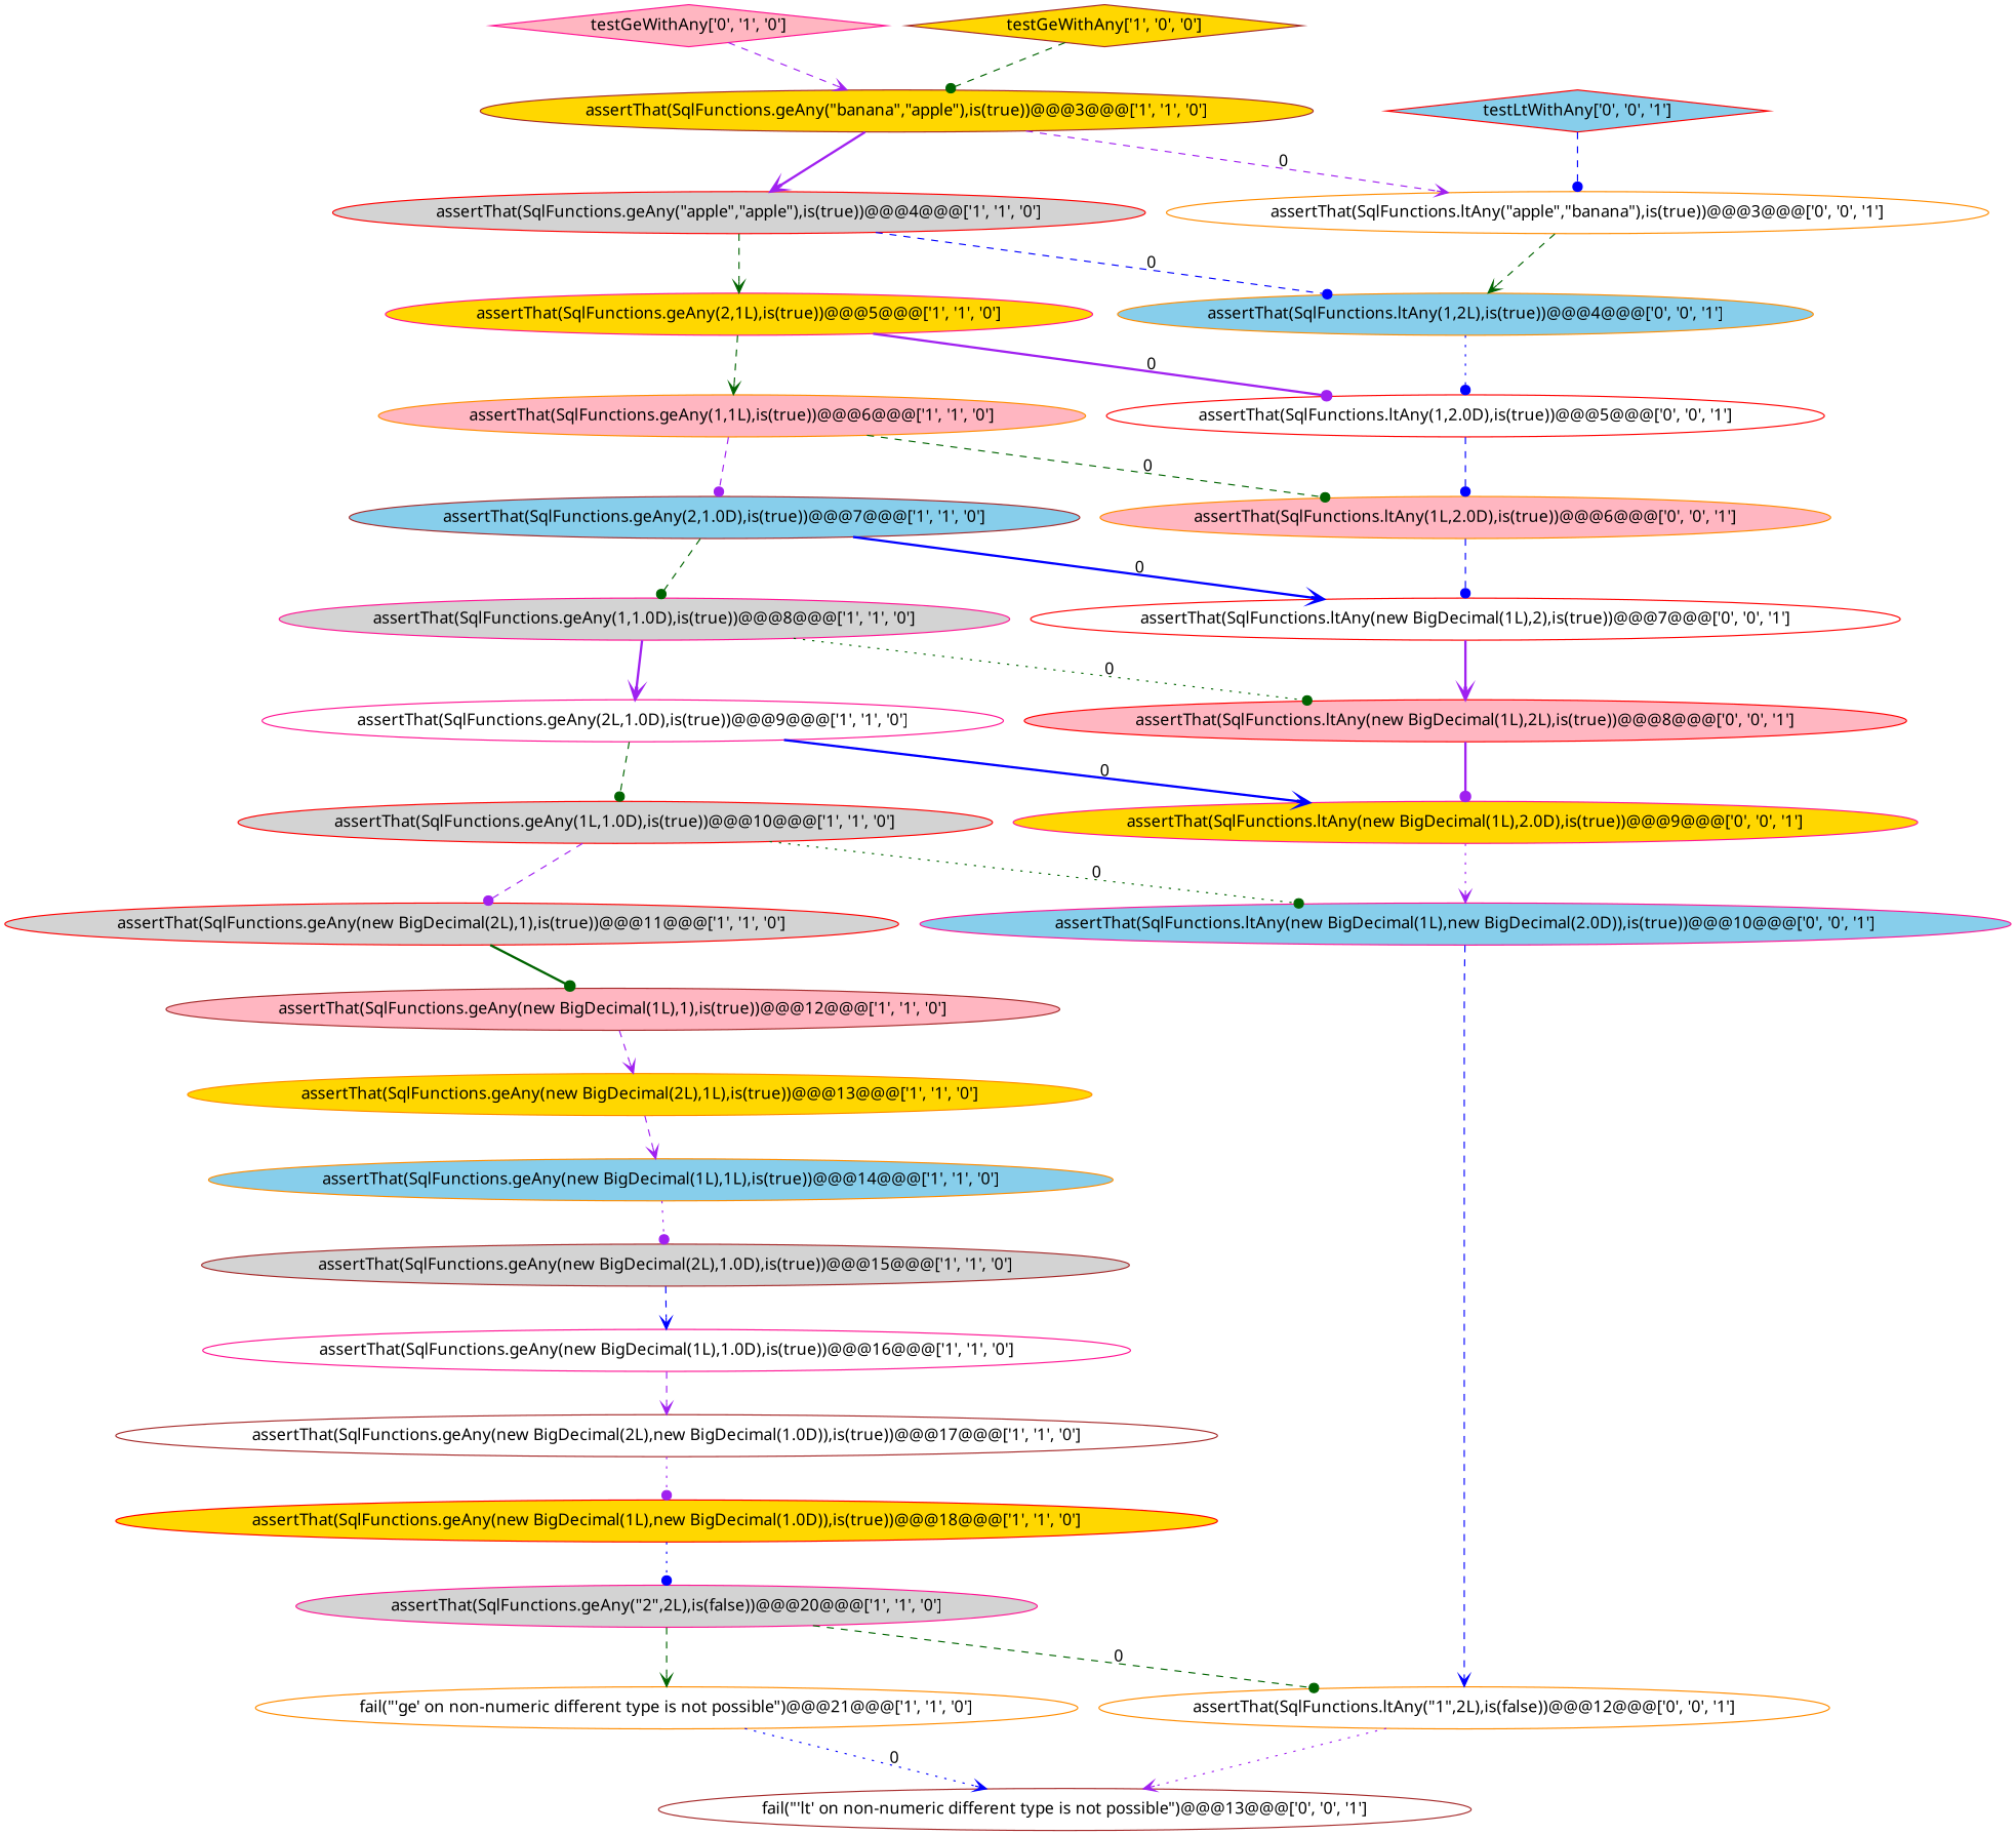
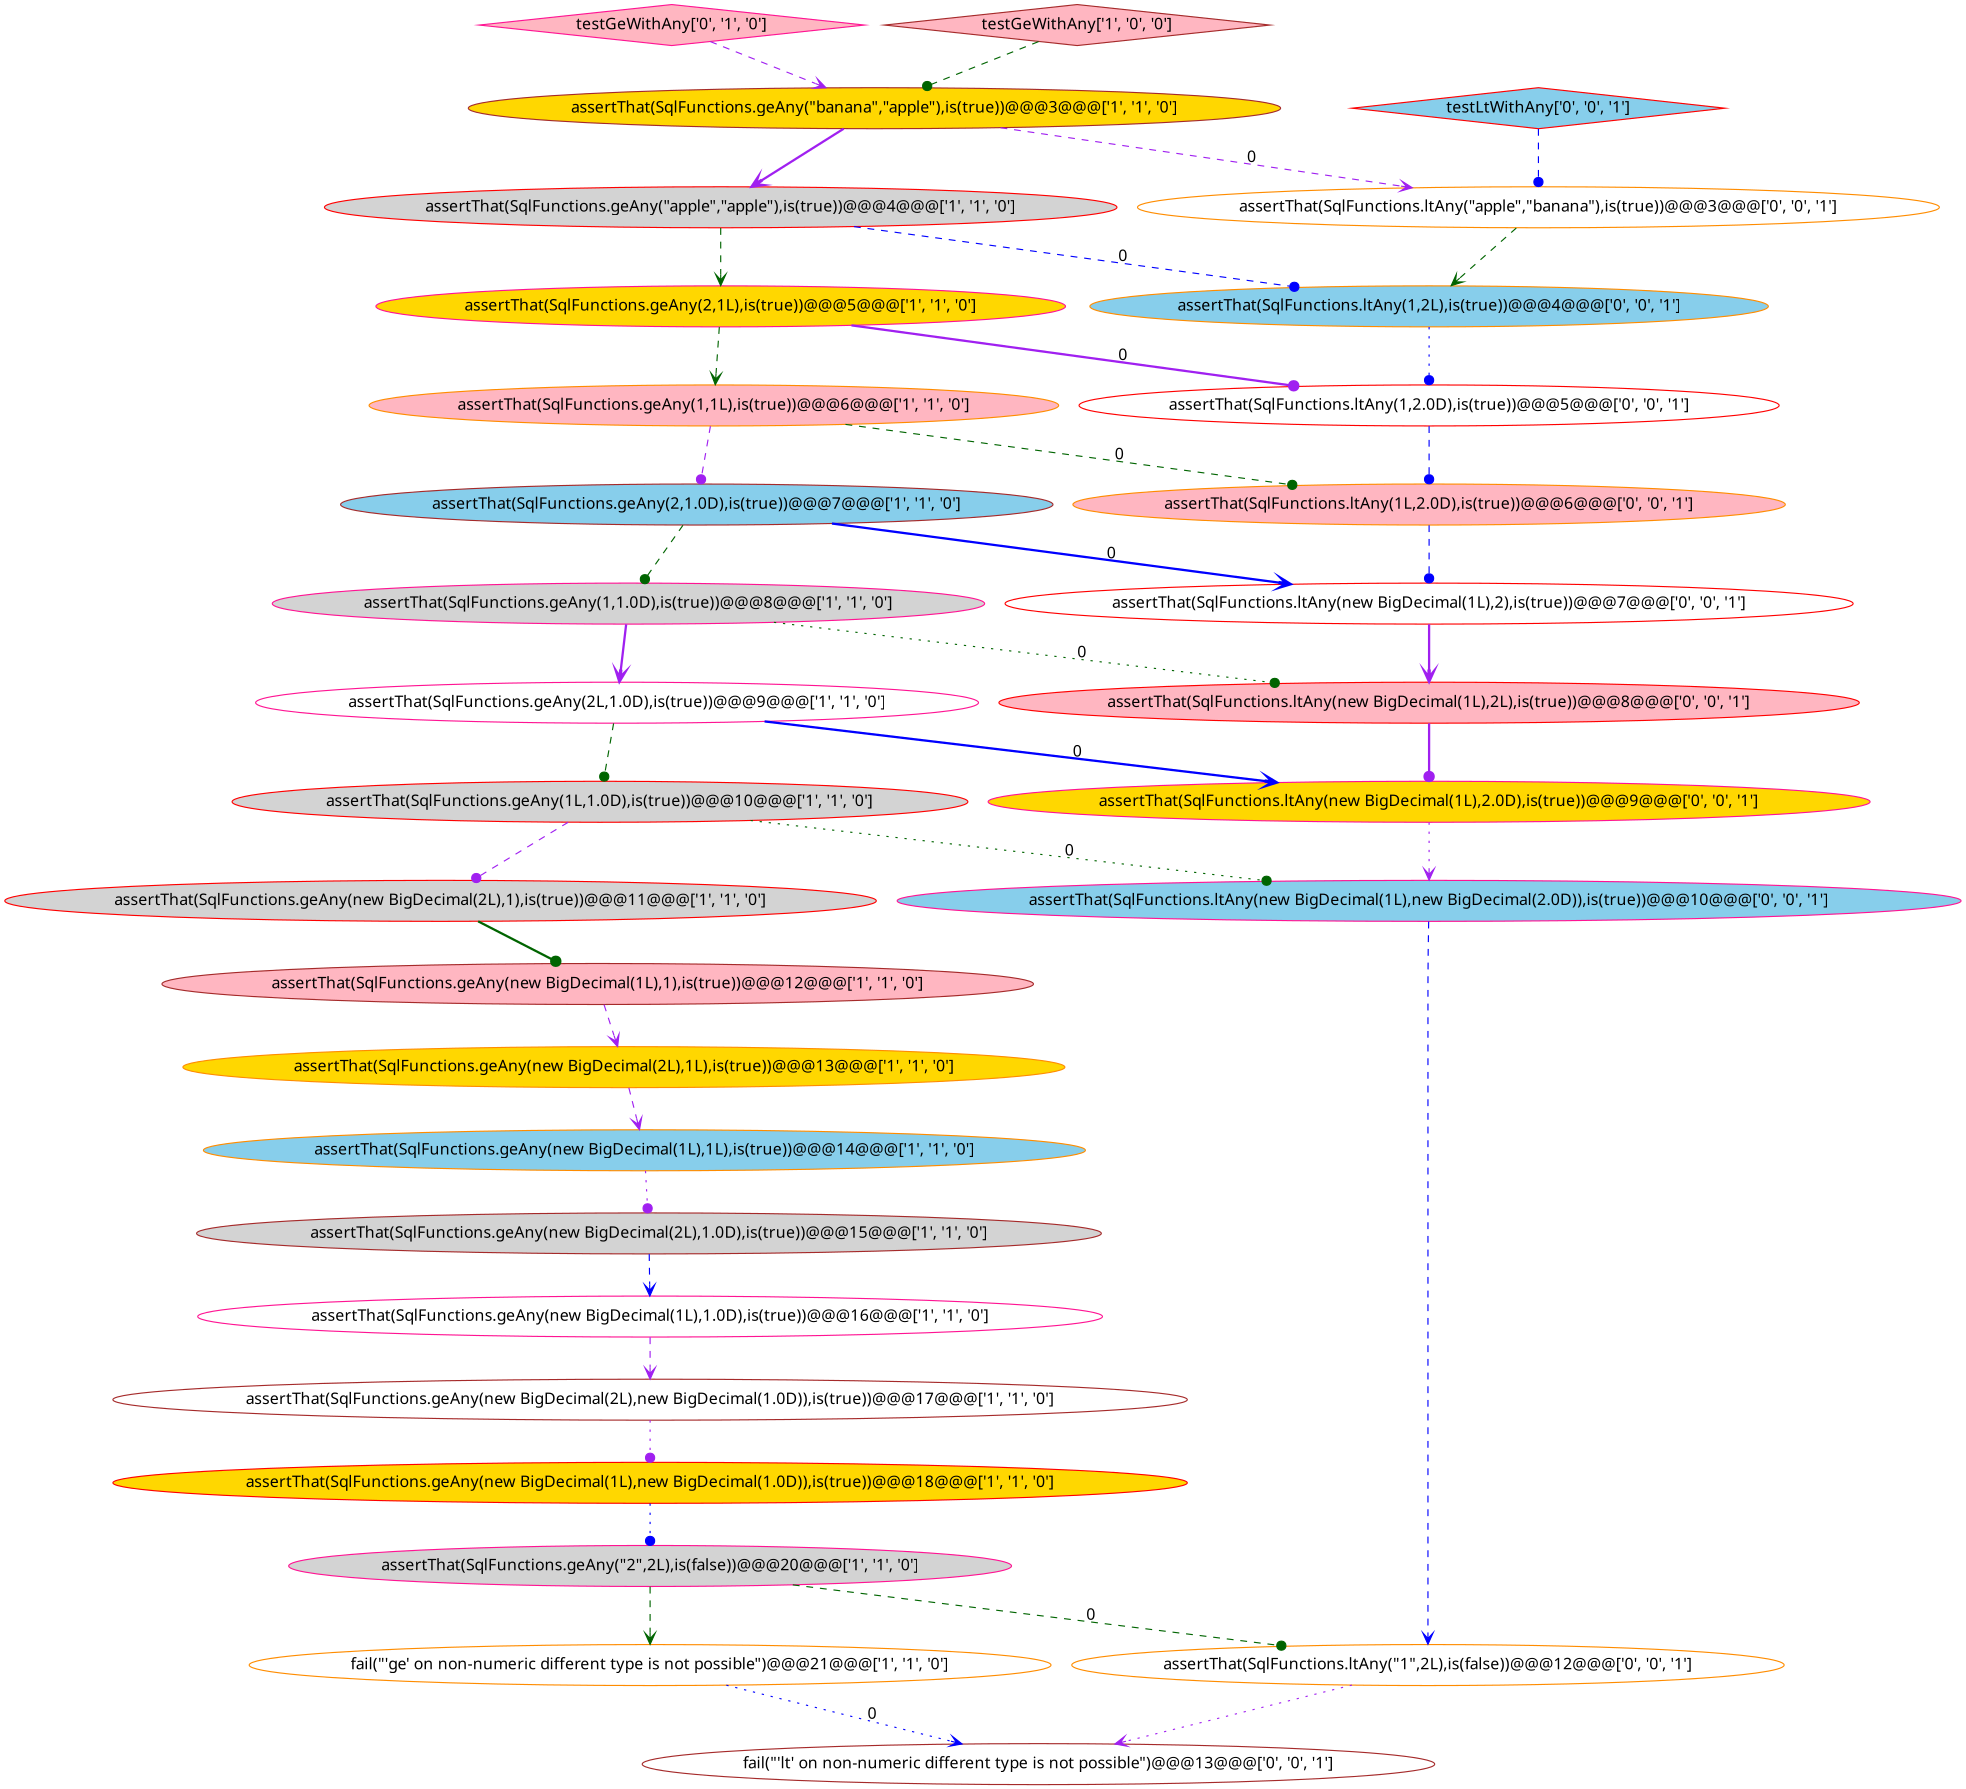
  digraph {
    fontname="Noto Sans"
    node [fillcolor=white shape=ellipse style=filled color=red fontname="Noto Sans"]
    edge [style=dashed color=purple arrowhead=dot fontname="Noto Sans"]
    n1 [fillcolor=lightgrey label="assertThat(SqlFunctions.geAny(1L,1.0D),is(true))@@@10@@@['1', '1', '0']"]
    n2 [fillcolor=skyblue label="assertThat(SqlFunctions.ltAny(new BigDecimal(1L),new BigDecimal(2.0D)),is(true))@@@10@@@['0', '0', '1']" color=deeppink]
    n3 [fillcolor=lightgrey label="assertThat(SqlFunctions.geAny(new BigDecimal(2L),1),is(true))@@@11@@@['1', '1', '0']"]
    n4 [label="assertThat(SqlFunctions.ltAny(\"apple\",\"banana\"),is(true))@@@3@@@['0', '0', '1']" color=darkorange]
    n5 [fillcolor=skyblue label="assertThat(SqlFunctions.ltAny(1,2L),is(true))@@@4@@@['0', '0', '1']" color=darkorange]
    n6 [label="assertThat(SqlFunctions.ltAny(\"1\",2L),is(false))@@@12@@@['0', '0', '1']" color=darkorange]
    n7 [fillcolor=gold label="assertThat(SqlFunctions.geAny(2,1L),is(true))@@@5@@@['1', '1', '0']" color=deeppink]
    n8 [label="assertThat(SqlFunctions.ltAny(1,2.0D),is(true))@@@5@@@['0', '0', '1']"]
    n9 [fillcolor=lightpink label="assertThat(SqlFunctions.geAny(1,1L),is(true))@@@6@@@['1', '1', '0']" color=darkorange]
    n10 [label="fail(\"'lt' on non-numeric different type is not possible\")@@@13@@@['0', '0', '1']" color=brown]
    n11 [fillcolor=lightgrey label="assertThat(SqlFunctions.geAny(\"2\",2L),is(false))@@@20@@@['1', '1', '0']" color=deeppink]
    n12 [label="fail(\"'ge' on non-numeric different type is not possible\")@@@21@@@['1', '1', '0']" color=darkorange]
    n13 [label="assertThat(SqlFunctions.geAny(2L,1.0D),is(true))@@@9@@@['1', '1', '0']" color=deeppink]
    n14 [fillcolor=gold label="assertThat(SqlFunctions.ltAny(new BigDecimal(1L),2.0D),is(true))@@@9@@@['0', '0', '1']" color=deeppink]
    n15 [fillcolor=lightpink label="assertThat(SqlFunctions.ltAny(1L,2.0D),is(true))@@@6@@@['0', '0', '1']" color=darkorange]
    n16 [fillcolor=lightpink label="assertThat(SqlFunctions.ltAny(new BigDecimal(1L),2L),is(true))@@@8@@@['0', '0', '1']"]
    n17 [fillcolor=lightpink label="assertThat(SqlFunctions.geAny(new BigDecimal(1L),1),is(true))@@@12@@@['1', '1', '0']" color=brown]
    n18 [label="assertThat(SqlFunctions.ltAny(new BigDecimal(1L),2),is(true))@@@7@@@['0', '0', '1']"]
    n19 [label="assertThat(SqlFunctions.geAny(new BigDecimal(2L),new BigDecimal(1.0D)),is(true))@@@17@@@['1', '1', '0']" color=brown]
    n20 [fillcolor=gold label="assertThat(SqlFunctions.geAny(new BigDecimal(1L),new BigDecimal(1.0D)),is(true))@@@18@@@['1', '1', '0']"]
    n21 [fillcolor=gold label="assertThat(SqlFunctions.geAny(\"banana\",\"apple\"),is(true))@@@3@@@['1', '1', '0']" color=brown]
    n22 [fillcolor=lightgrey label="assertThat(SqlFunctions.geAny(\"apple\",\"apple\"),is(true))@@@4@@@['1', '1', '0']"]
    n23 [fillcolor=skyblue label="testLtWithAny['0', '0', '1']" shape=diamond]
    n24 [fillcolor=lightpink label="testGeWithAny['0', '1', '0']" shape=diamond color=deeppink]
    n25 [fillcolor=lightgrey label="assertThat(SqlFunctions.geAny(1,1.0D),is(true))@@@8@@@['1', '1', '0']" color=deeppink]
    n26 [label="assertThat(SqlFunctions.geAny(new BigDecimal(1L),1.0D),is(true))@@@16@@@['1', '1', '0']" color=deeppink]
    n27 [fillcolor=skyblue label="assertThat(SqlFunctions.geAny(2,1.0D),is(true))@@@7@@@['1', '1', '0']" color=brown]
-   n28 [fillcolor=gold label="testGeWithAny['1', '0', '0']" shape=diamond color=brown]
+   n28 [fillcolor=lightpink label="testGeWithAny['1', '0', '0']" shape=diamond color=brown]
    n29 [fillcolor=lightgrey label="assertThat(SqlFunctions.geAny(new BigDecimal(2L),1.0D),is(true))@@@15@@@['1', '1', '0']" color=brown]
    n30 [fillcolor=skyblue label="assertThat(SqlFunctions.geAny(new BigDecimal(1L),1L),is(true))@@@14@@@['1', '1', '0']" color=darkorange]
    n31 [fillcolor=gold label="assertThat(SqlFunctions.geAny(new BigDecimal(2L),1L),is(true))@@@13@@@['1', '1', '0']" color=darkorange]
    n1 -> n2 [label=0 style=dotted color=darkgreen]
    n1 -> n3
    n2 -> n6 [color=blue arrowhead=vee]
    n3 -> n17 [style=bold color=darkgreen]
    n4 -> n5 [color=darkgreen arrowhead=vee]
    n5 -> n8 [style=dotted color=blue]
    n6 -> n10 [style=dotted arrowhead=vee]
    n7 -> n8 [label=0 style=bold]
    n7 -> n9 [color=darkgreen arrowhead=vee]
    n8 -> n15 [color=blue]
    n9 -> n15 [label=0 color=darkgreen]
    n9 -> n27
    n11 -> n6 [label=0 color=darkgreen]
    n11 -> n12 [color=darkgreen arrowhead=vee]
    n12 -> n10 [label=0 style=dotted color=blue arrowhead=vee]
    n13 -> n1 [color=darkgreen]
    n13 -> n14 [label=0 style=bold color=blue arrowhead=vee]
    n14 -> n2 [style=dotted arrowhead=vee]
    n15 -> n18 [color=blue]
    n16 -> n14 [style=bold]
    n17 -> n31 [arrowhead=vee]
    n18 -> n16 [style=bold arrowhead=vee]
    n19 -> n20 [style=dotted]
    n20 -> n11 [style=dotted color=blue]
    n21 -> n4 [label=0 arrowhead=vee]
    n21 -> n22 [style=bold arrowhead=vee]
    n22 -> n5 [label=0 color=blue]
    n22 -> n7 [color=darkgreen arrowhead=vee]
    n23 -> n4 [color=blue]
    n24 -> n21 [arrowhead=vee]
    n25 -> n13 [style=bold arrowhead=vee]
    n25 -> n16 [label=0 style=dotted color=darkgreen]
    n26 -> n19 [arrowhead=vee]
    n27 -> n18 [label=0 style=bold color=blue arrowhead=vee]
    n27 -> n25 [color=darkgreen]
    n28 -> n21 [color=darkgreen]
    n29 -> n26 [color=blue arrowhead=vee]
    n30 -> n29 [style=dotted]
    n31 -> n30 [arrowhead=vee]
  }
